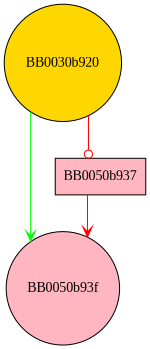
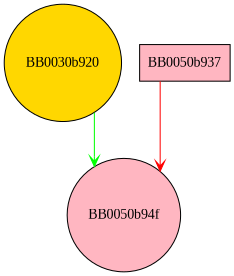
  digraph {
    fontname="Liberation Serif"
    splines=ortho
    node [fillcolor=lightpink fontname="Liberation Serif" shape=circle style=filled]
    edge [arrowhead=vee color=red fontname="Liberation Serif"]
    n1 [fillcolor=gold label=BB0030b920]
-   BB0050b93f
+   BB0050b93f [label=BB0050b94f]
    BB0050b937 [shape=box]
    n1 -> BB0050b93f [color=green]
-   n1 -> BB0050b937 [arrowhead=odot]
    BB0050b937 -> BB0050b93f
  }
